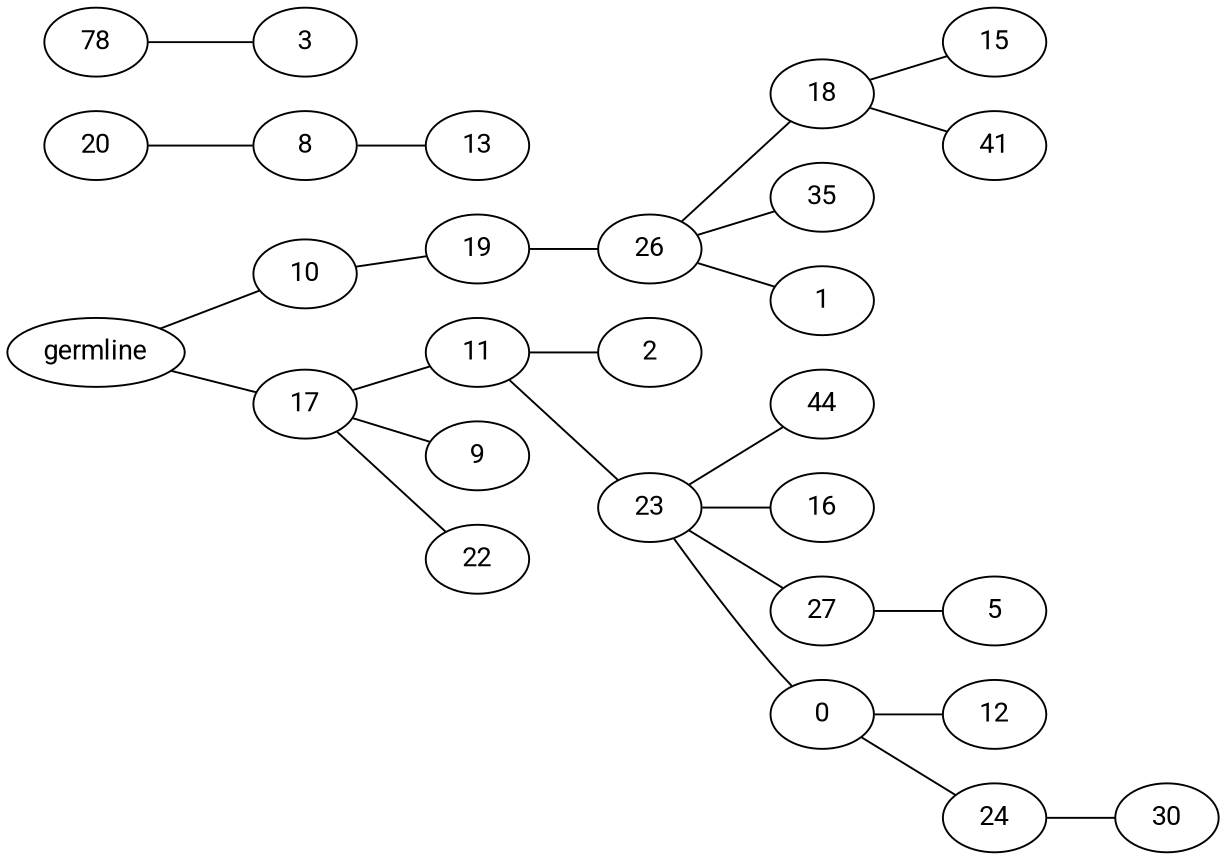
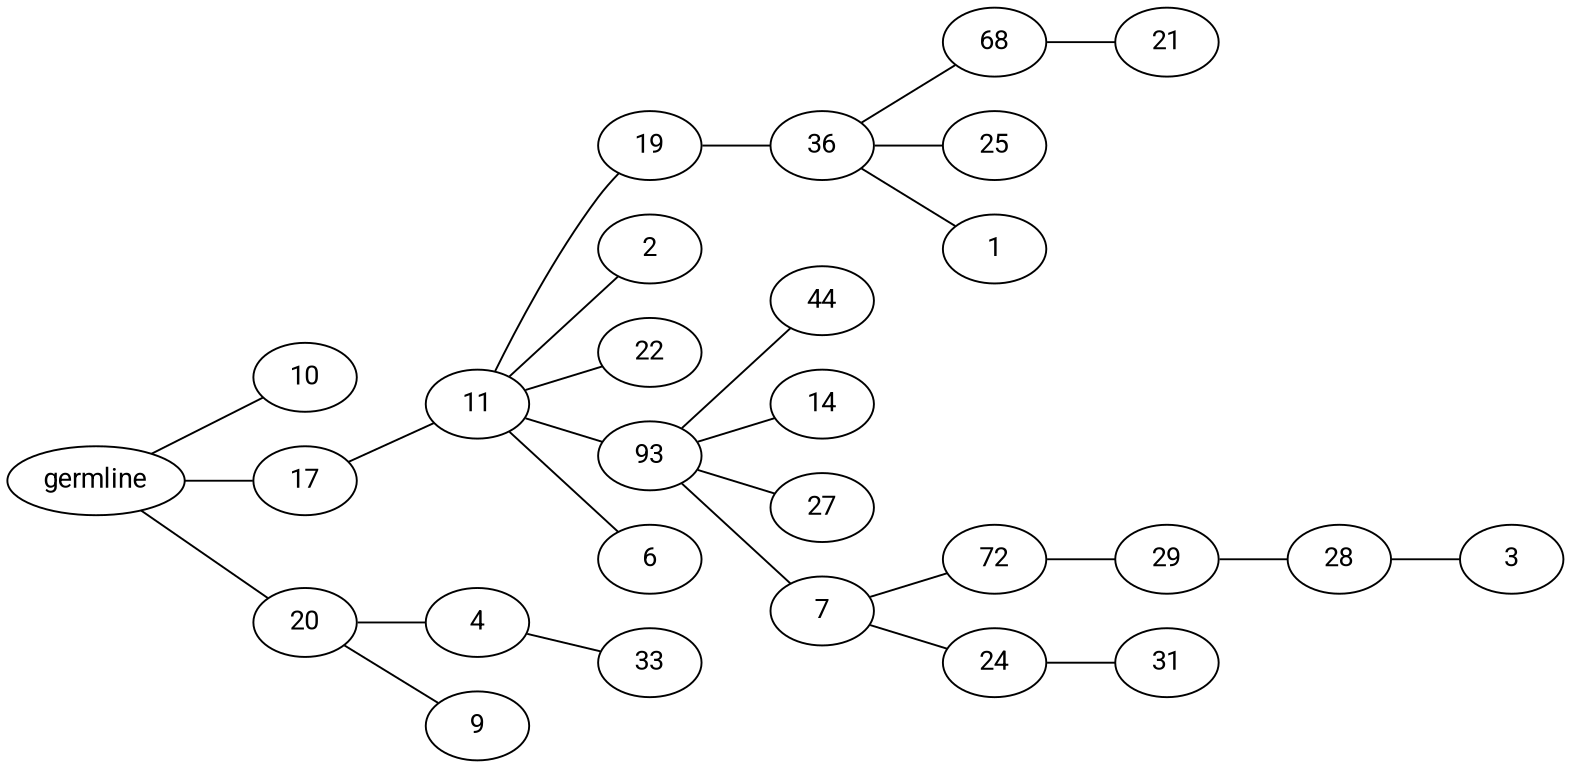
  graph {
    fontname=Roboto
    rankdir=LR
    node [fontname=Roboto]
    edge [fontname=Roboto]
    n1 [label=germline]
    n2 [label=10]
    n3 [label=17]
    n4 [label=20]
    n5 [label=11]
-   n6 [label=8]
+   n6 [label=4]
    n7 [label=9]
    n8 [label=19]
    n9 [label=2]
    n10 [label=22]
-   n11 [label=23]
-   n13 [label=26]
+   n11 [label=93]
+   n12 [label=6]
+   n13 [label=36]
    n14 [label=44]
-   n15 [label=16]
+   n15 [label=14]
    n16 [label=27]
-   n17 [label=0]
-   n18 [label=18]
-   n19 [label=35]
+   n17 [label=7]
+   n18 [label=68]
+   n19 [label=25]
    n20 [label=1]
-   n21 [label=15]
-   n22 [label=41]
-   n23 [label=5]
-   n24 [label=12]
+   n22 [label=21]
+   n24 [label=72]
    n25 [label=24]
-   n27 [label=30]
-   n28 [label=78]
+   n26 [label=29]
+   n27 [label=31]
+   n28 [label=28]
    n29 [label=3]
-   n30 [label=13]
+   n30 [label=33]
    n1 -- n2
    n1 -- n3
+   n1 -- n4
    n3 -- n5
    n4 -- n6
-   n3 -- n7
-   n2 -- n8
+   n4 -- n7
+   n5 -- n8
    n5 -- n9
-   n3 -- n10
+   n5 -- n10
    n5 -- n11
+   n5 -- n12
    n6 -- n30
    n8 -- n13
    n11 -- n14
    n11 -- n15
    n11 -- n16
    n11 -- n17
    n13 -- n18
    n13 -- n19
    n13 -- n20
-   n16 -- n23
    n17 -- n24
    n17 -- n25
-   n18 -- n21
    n18 -- n22
+   n24 -- n26
    n25 -- n27
+   n26 -- n28
    n28 -- n29
  }
